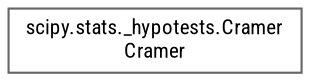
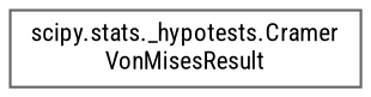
  digraph {
    rankdir=LR
    fontname="Roboto Condensed"
-   n1 [color=grey40 fillcolor=white fontname="Roboto Condensed" fontsize=10 height=0.2 label="scipy.stats._hypotests.Cramer\lCramer" shape=box style=filled width=0.4]
+   n1 [color=grey40 fillcolor=white fontname="Roboto Condensed" fontsize=10 height=0.2 label="scipy.stats._hypotests.Cramer\lVonMisesResult" shape=box style=filled width=0.4]
  }
